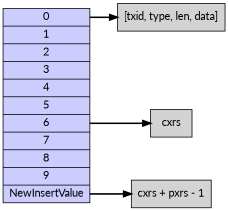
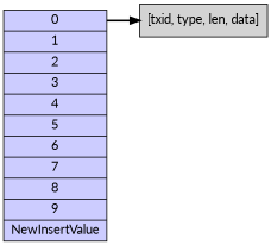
  digraph {
    fontname=Lato
    rankdir=LR
    node [fontname=Lato shape=record style=filled]
    edge [fontname=Lato headport=head style=bold]
    n1 [fillcolor="#CCCCFF" label="<a0> 0 | 1 | 2 | 3 | 4 | <a5> 5 | <a6> 6 | 7 | 8 | <a9> 9 | <a10> NewInsertValue"]
    n2 [label="<head> [txid, type, len, data] "]
-   n3 [label="<head> cxrs"]
-   n4 [label="<head> cxrs + pxrs - 1"]
    n1 -> n2 [tailport=a0]
-   n1 -> n3 [tailport=a6]
-   n1 -> n4 [tailport=a10]
  }
